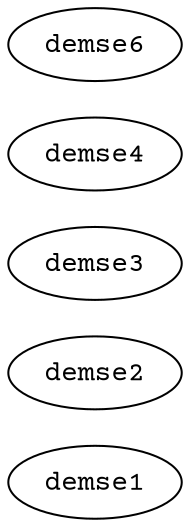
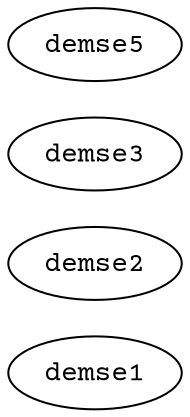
  digraph {
    rankdir=LR
    fontname="Courier Prime"
    node [fontname="Courier Prime"]
    demse1
    demse2
    demse3
-   demse4
-   demse5 [label=demse6]
+   demse5
  }
